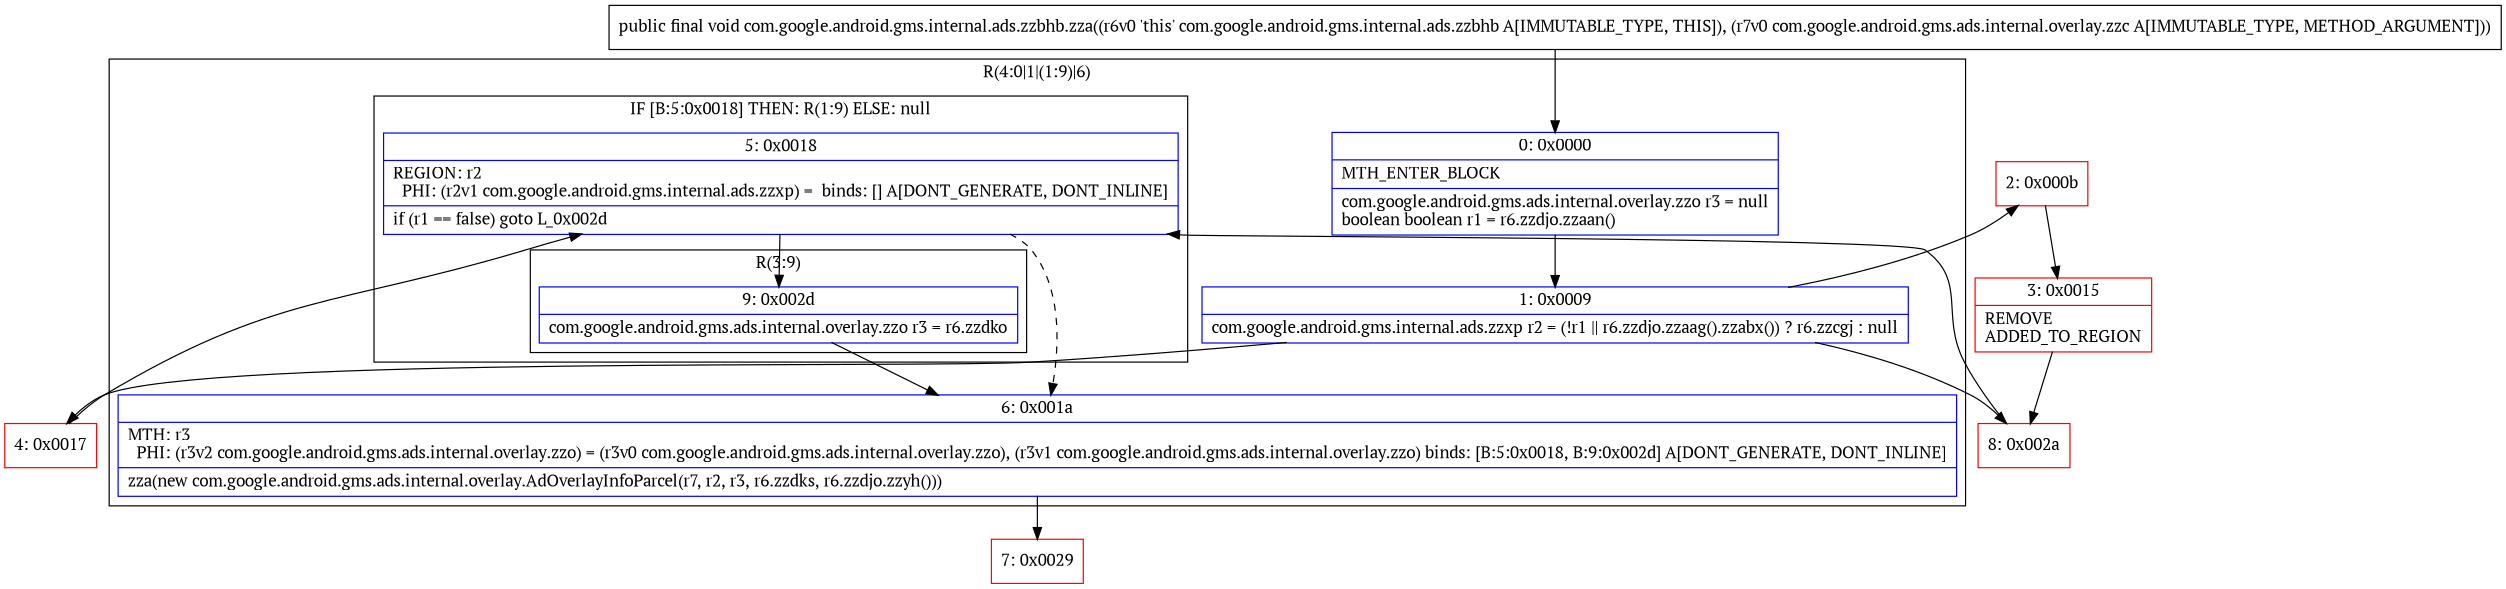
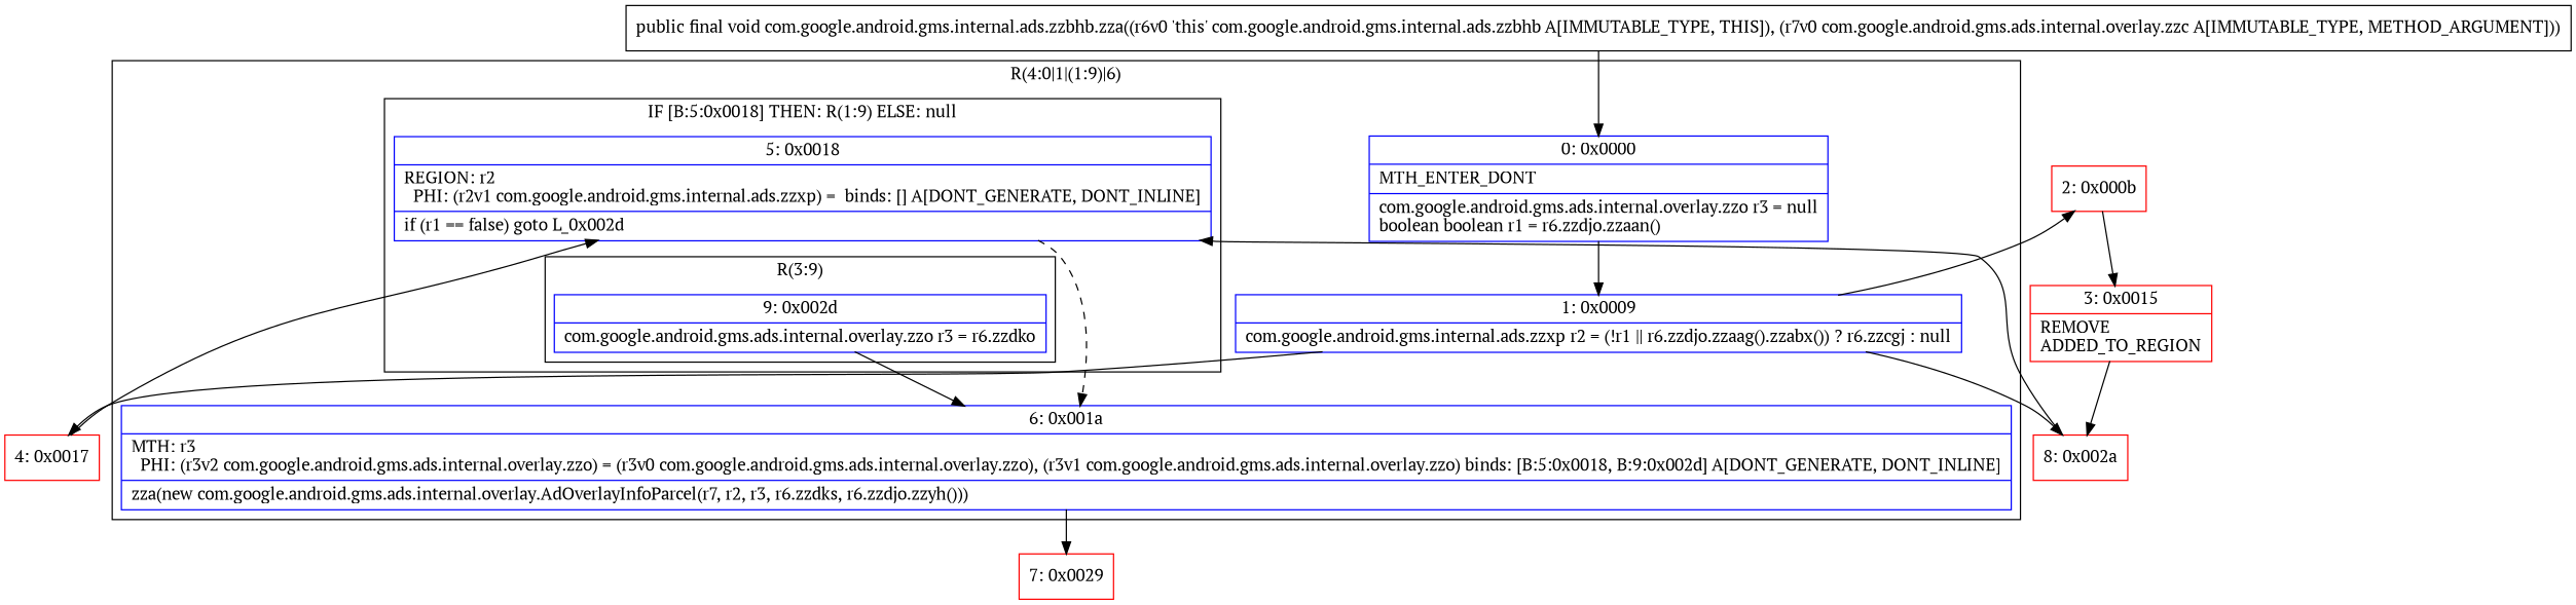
  digraph {
    fontname="PT Serif"
    node [color=blue fontname="PT Serif" shape=record]
    edge [fontname="PT Serif"]
    n1 [label="{9\:\ 0x002d|com.google.android.gms.ads.internal.overlay.zzo r3 = r6.zzdko\l}"]
    n2 [label="{5\:\ 0x0018|REGION: r2 \l  PHI: (r2v1 com.google.android.gms.internal.ads.zzxp) =  binds: [] A[DONT_GENERATE, DONT_INLINE]\l|if (r1 == false) goto L_0x002d\l}"]
-   n3 [label="{0\:\ 0x0000|MTH_ENTER_BLOCK\l|com.google.android.gms.ads.internal.overlay.zzo r3 = null\lboolean boolean r1 = r6.zzdjo.zzaan()\l}"]
+   n3 [label="{0\:\ 0x0000|MTH_ENTER_DONT\l|com.google.android.gms.ads.internal.overlay.zzo r3 = null\lboolean boolean r1 = r6.zzdjo.zzaan()\l}"]
    n4 [label="{1\:\ 0x0009|com.google.android.gms.internal.ads.zzxp r2 = (!r1 \|\| r6.zzdjo.zzaag().zzabx()) ? r6.zzcgj : null\l}"]
    n5 [label="{6\:\ 0x001a|MTH: r3 \l  PHI: (r3v2 com.google.android.gms.ads.internal.overlay.zzo) = (r3v0 com.google.android.gms.ads.internal.overlay.zzo), (r3v1 com.google.android.gms.ads.internal.overlay.zzo) binds: [B:5:0x0018, B:9:0x002d] A[DONT_GENERATE, DONT_INLINE]\l|zza(new com.google.android.gms.ads.internal.overlay.AdOverlayInfoParcel(r7, r2, r3, r6.zzdks, r6.zzdjo.zzyh()))\l}"]
    n6 [color=red label="{2\:\ 0x000b}"]
    n7 [color=red label="{8\:\ 0x002a}"]
    n8 [color=red label="{4\:\ 0x0017}"]
    n9 [color=red label="{7\:\ 0x0029}"]
    n10 [color=red label="{3\:\ 0x0015|REMOVE\lADDED_TO_REGION\l}"]
    n11 [label="{public final void com.google.android.gms.internal.ads.zzbhb.zza((r6v0 'this' com.google.android.gms.internal.ads.zzbhb A[IMMUTABLE_TYPE, THIS]), (r7v0 com.google.android.gms.ads.internal.overlay.zzc A[IMMUTABLE_TYPE, METHOD_ARGUMENT])) }" color=""]
    subgraph cluster_1 {
      label="R(4:0|1|(1:9)|6)"
      n3
      n4
      n5
      subgraph cluster_2 {
        label="IF [B:5:0x0018] THEN: R(1:9) ELSE: null"
        n2
        subgraph cluster_3 {
          label="R(3:9)"
          n1
        }
      }
    }
    n1 -> n5
-   n2 -> n1
    n2 -> n5 [style=dashed]
    n3 -> n4
    n4 -> n6
    n4 -> n7
    n4 -> n8
    n5 -> n9
    n6 -> n10
    n7 -> n2
    n8 -> n2
    n10 -> n7
    n11 -> n3
  }
